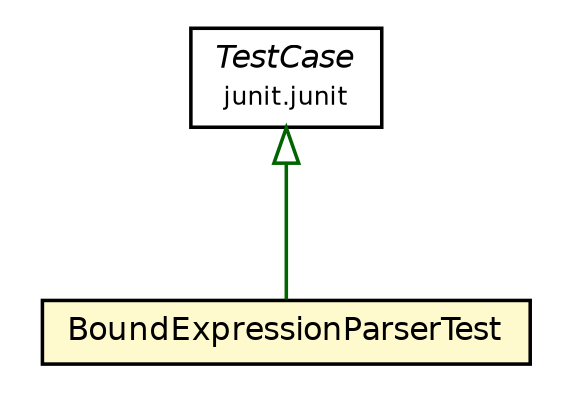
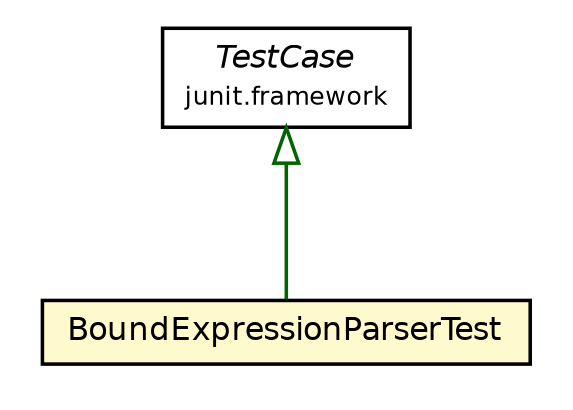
  digraph {
    node [fontcolor=black fontname=Helvetica fontsize=9.0 shape=plaintext]
    n1 [label=<<table border="0" cellborder="1" cellspacing="0" cellpadding="2" port="p" bgcolor="lemonChiffon" href="./BoundExpressionParserTest.html"> 		<tr><td><table border="0" cellspacing="0" cellpadding="1"> 			<tr><td> BoundExpressionParserTest </td></tr> 		</table></td></tr> 		</table>>]
-   n2 [label=<<table border="0" cellborder="1" cellspacing="0" cellpadding="2" port="p" href="http://java.sun.com/j2se/1.4.2/docs/api/junit/framework/TestCase.html"> 		<tr><td><table border="0" cellspacing="0" cellpadding="1"> 			<tr><td><font face="Helvetica-Oblique"> TestCase </font></td></tr> 			<tr><td><font point-size="7.0"> junit.junit </font></td></tr> 		</table></td></tr> 		</table>>]
+   n2 [label=<<table border="0" cellborder="1" cellspacing="0" cellpadding="2" port="p" href="http://java.sun.com/j2se/1.4.2/docs/api/junit/framework/TestCase.html"> 		<tr><td><table border="0" cellspacing="0" cellpadding="1"> 			<tr><td><font face="Helvetica-Oblique"> TestCase </font></td></tr> 			<tr><td><font point-size="7.0"> junit.framework </font></td></tr> 		</table></td></tr> 		</table>>]
    n2 -> n1 [arrowtail=empty dir=back fontname=Helvetica fontsize=10 headport=p labelfontname=Helvetica labelfontsize=10 tailport=p color=darkgreen]
  }
